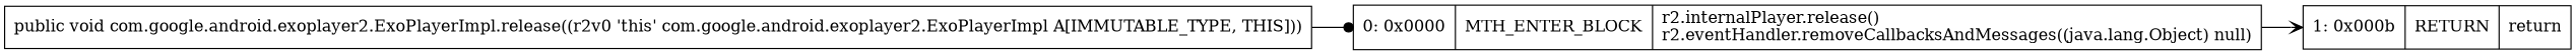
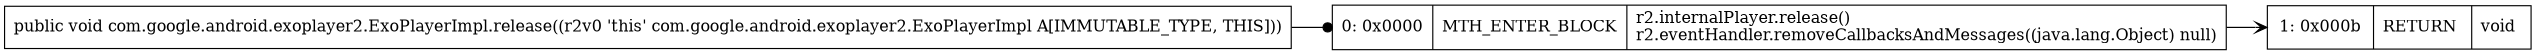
  digraph {
    rankdir=LR
    node [shape=record]
    n1 [label="{0\:\ 0x0000|MTH_ENTER_BLOCK\l|r2.internalPlayer.release()\lr2.eventHandler.removeCallbacksAndMessages((java.lang.Object) null)\l}"]
-   n2 [label="{1\:\ 0x000b|RETURN\l|return\l}"]
+   n2 [label="{1\:\ 0x000b|RETURN\l|void\l}"]
    n3 [label="{public void com.google.android.exoplayer2.ExoPlayerImpl.release((r2v0 'this' com.google.android.exoplayer2.ExoPlayerImpl A[IMMUTABLE_TYPE, THIS])) }"]
    n1 -> n2 [arrowhead=vee]
    n3 -> n1 [arrowhead=dot]
  }
